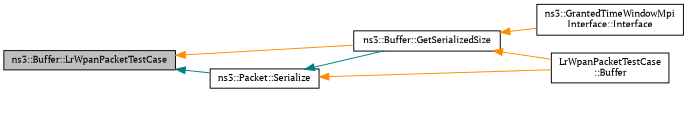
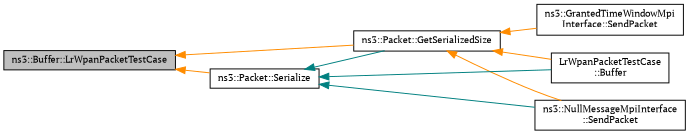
  digraph {
    fontname="PT Serif"
    rankdir=LR
    node [color=black fillcolor=white fontname="PT Serif" fontsize=10 shape=record style=filled]
    edge [color=darkorange dir=back fontname="PT Serif" fontsize=10 labelfontname=Helvetica labelfontsize=10 style=solid]
    n1 [fillcolor=grey75 fontcolor=black height=0.2 label="ns3::Buffer::LrWpanPacketTestCase" width=0.4]
-   n2 [height=0.2 label="ns3::Buffer::GetSerializedSize" width=0.4]
+   n2 [height=0.2 label="ns3::Packet::GetSerializedSize" width=0.4]
    n3 [height=0.2 label="ns3::Packet::Serialize" width=0.4]
    n4 [height=0.2 label="LrWpanPacketTestCase\l::Buffer" width=0.4]
-   n5 [height=0.2 label="ns3::GrantedTimeWindowMpi\lInterface::Interface" width=0.4]
+   n5 [height=0.2 label="ns3::GrantedTimeWindowMpi\lInterface::SendPacket" width=0.4]
+   n6 [height=0.2 label="ns3::NullMessageMpiInterface\l::SendPacket" width=0.4]
    n1 -> n2
-   n1 -> n3 [color=teal]
+   n1 -> n3
    n2 -> n4
    n2 -> n5
+   n2 -> n6
    n3 -> n2 [color=teal]
-   n3 -> n4
+   n3 -> n4 [color=teal]
+   n3 -> n6 [color=teal]
  }
